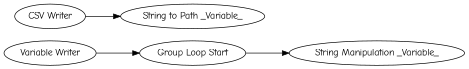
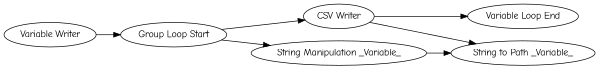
  digraph {
    fontname="Comic Neue"
    rankdir=LR
    node [fontname="Comic Neue"]
    edge [fontname="Comic Neue"]
    n1 [label="Group Loop Start"]
    n2 [label="CSV Writer"]
    n3 [label="String Manipulation _Variable_"]
+   n4 [label="Variable Loop End"]
    n5 [label="String to Path _Variable_"]
    n6 [label="Variable Writer"]
+   n1 -> n2
    n1 -> n3
+   n2 -> n4
    n2 -> n5
+   n3 -> n5
    n6 -> n1
  }
